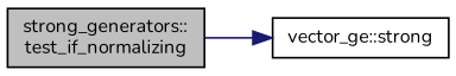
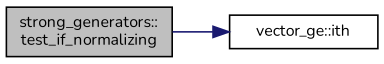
  digraph {
    rankdir=LR
    fontname=Nunito
    node [color=black fontname=Nunito fontsize=10 shape=record style=filled]
    n1 [fillcolor=grey75 fontcolor=black height=0.2 label="strong_generators::\ltest_if_normalizing" width=0.4]
-   n2 [fillcolor=white height=0.2 label="vector_ge::strong" width=0.4]
+   n2 [fillcolor=white height=0.2 label="vector_ge::ith" width=0.4]
    n1 -> n2 [color=midnightblue fontname=Nunito fontsize=10 labelfontname=Helvetica labelfontsize=10 style=solid]
  }
